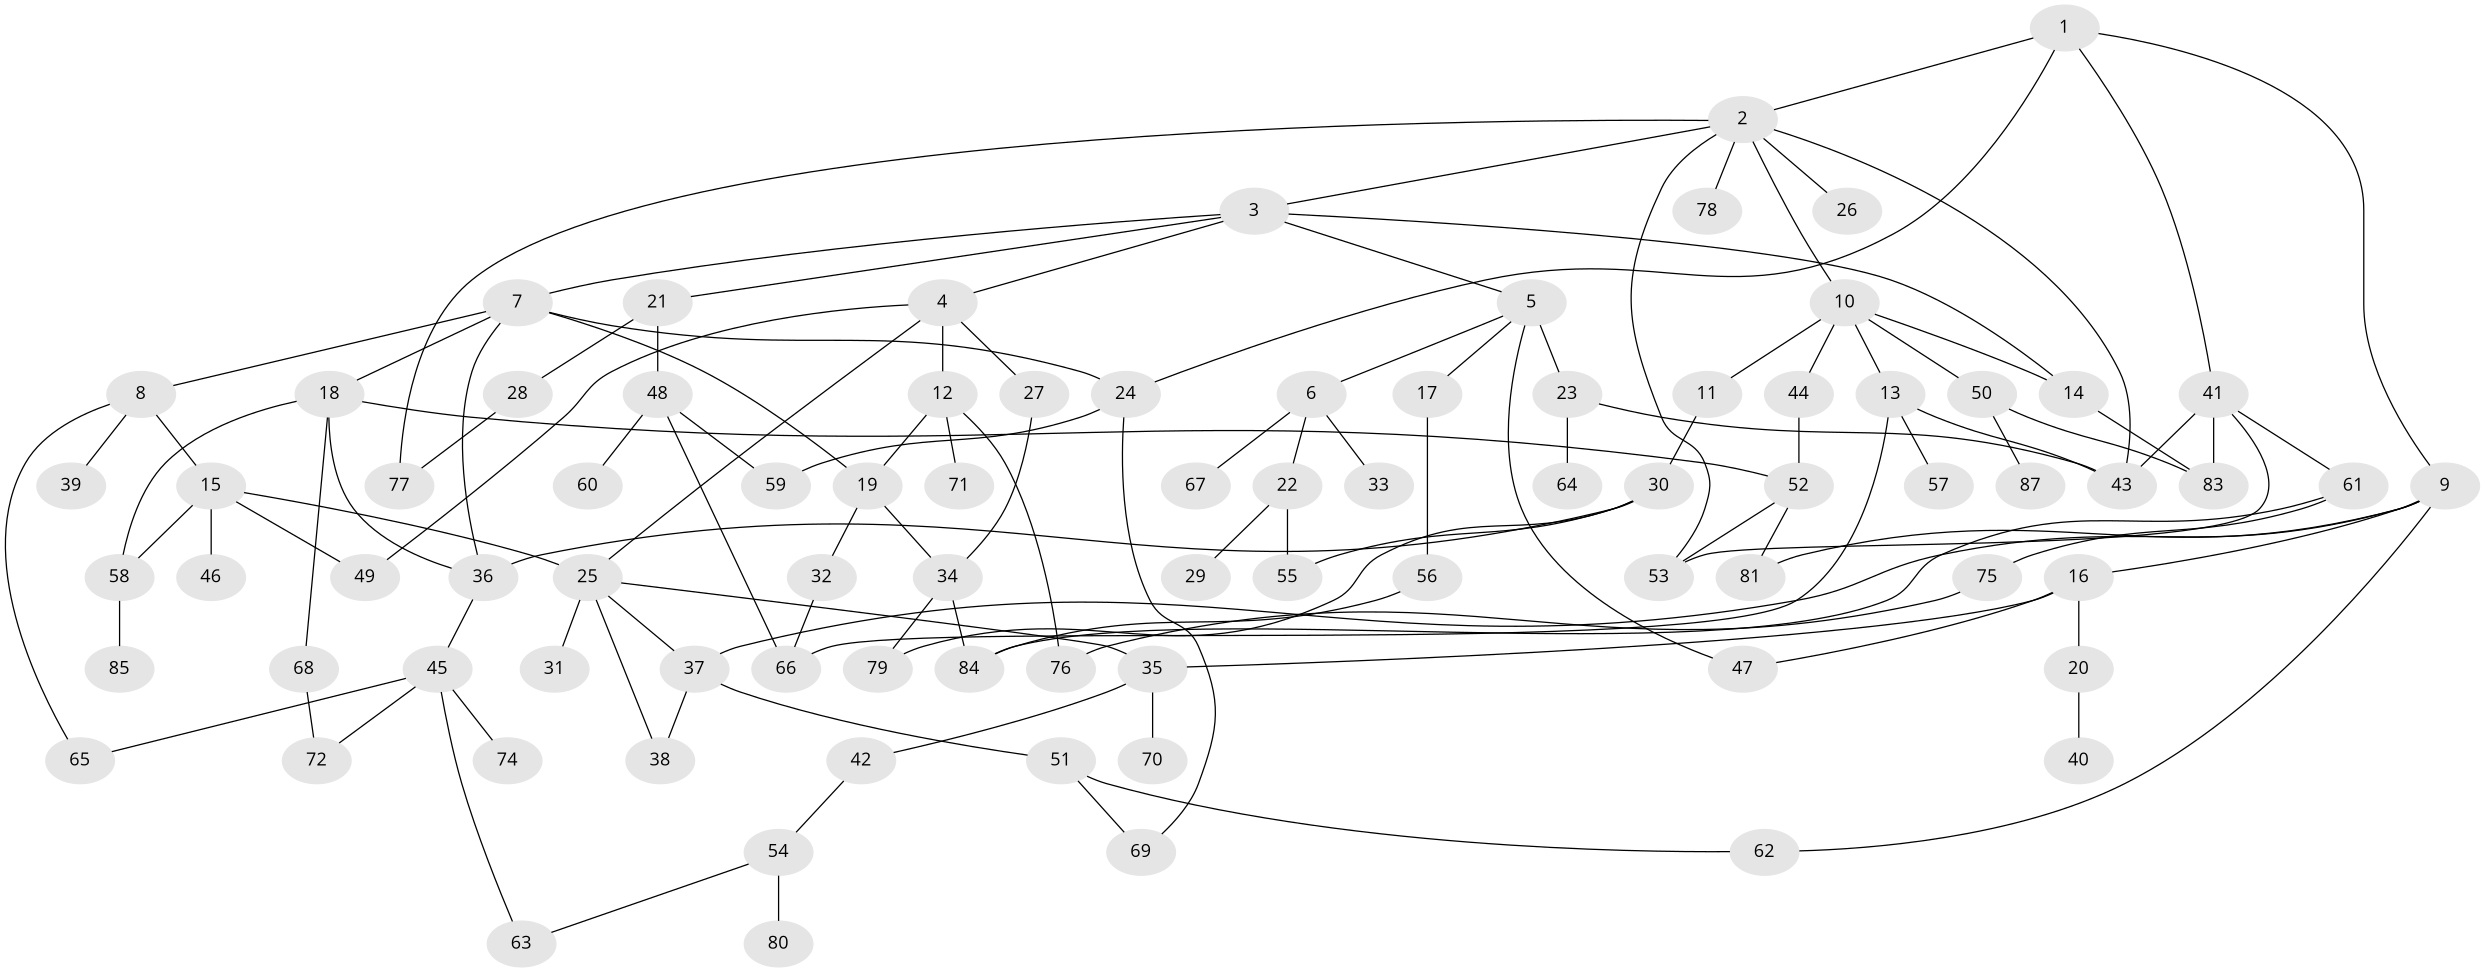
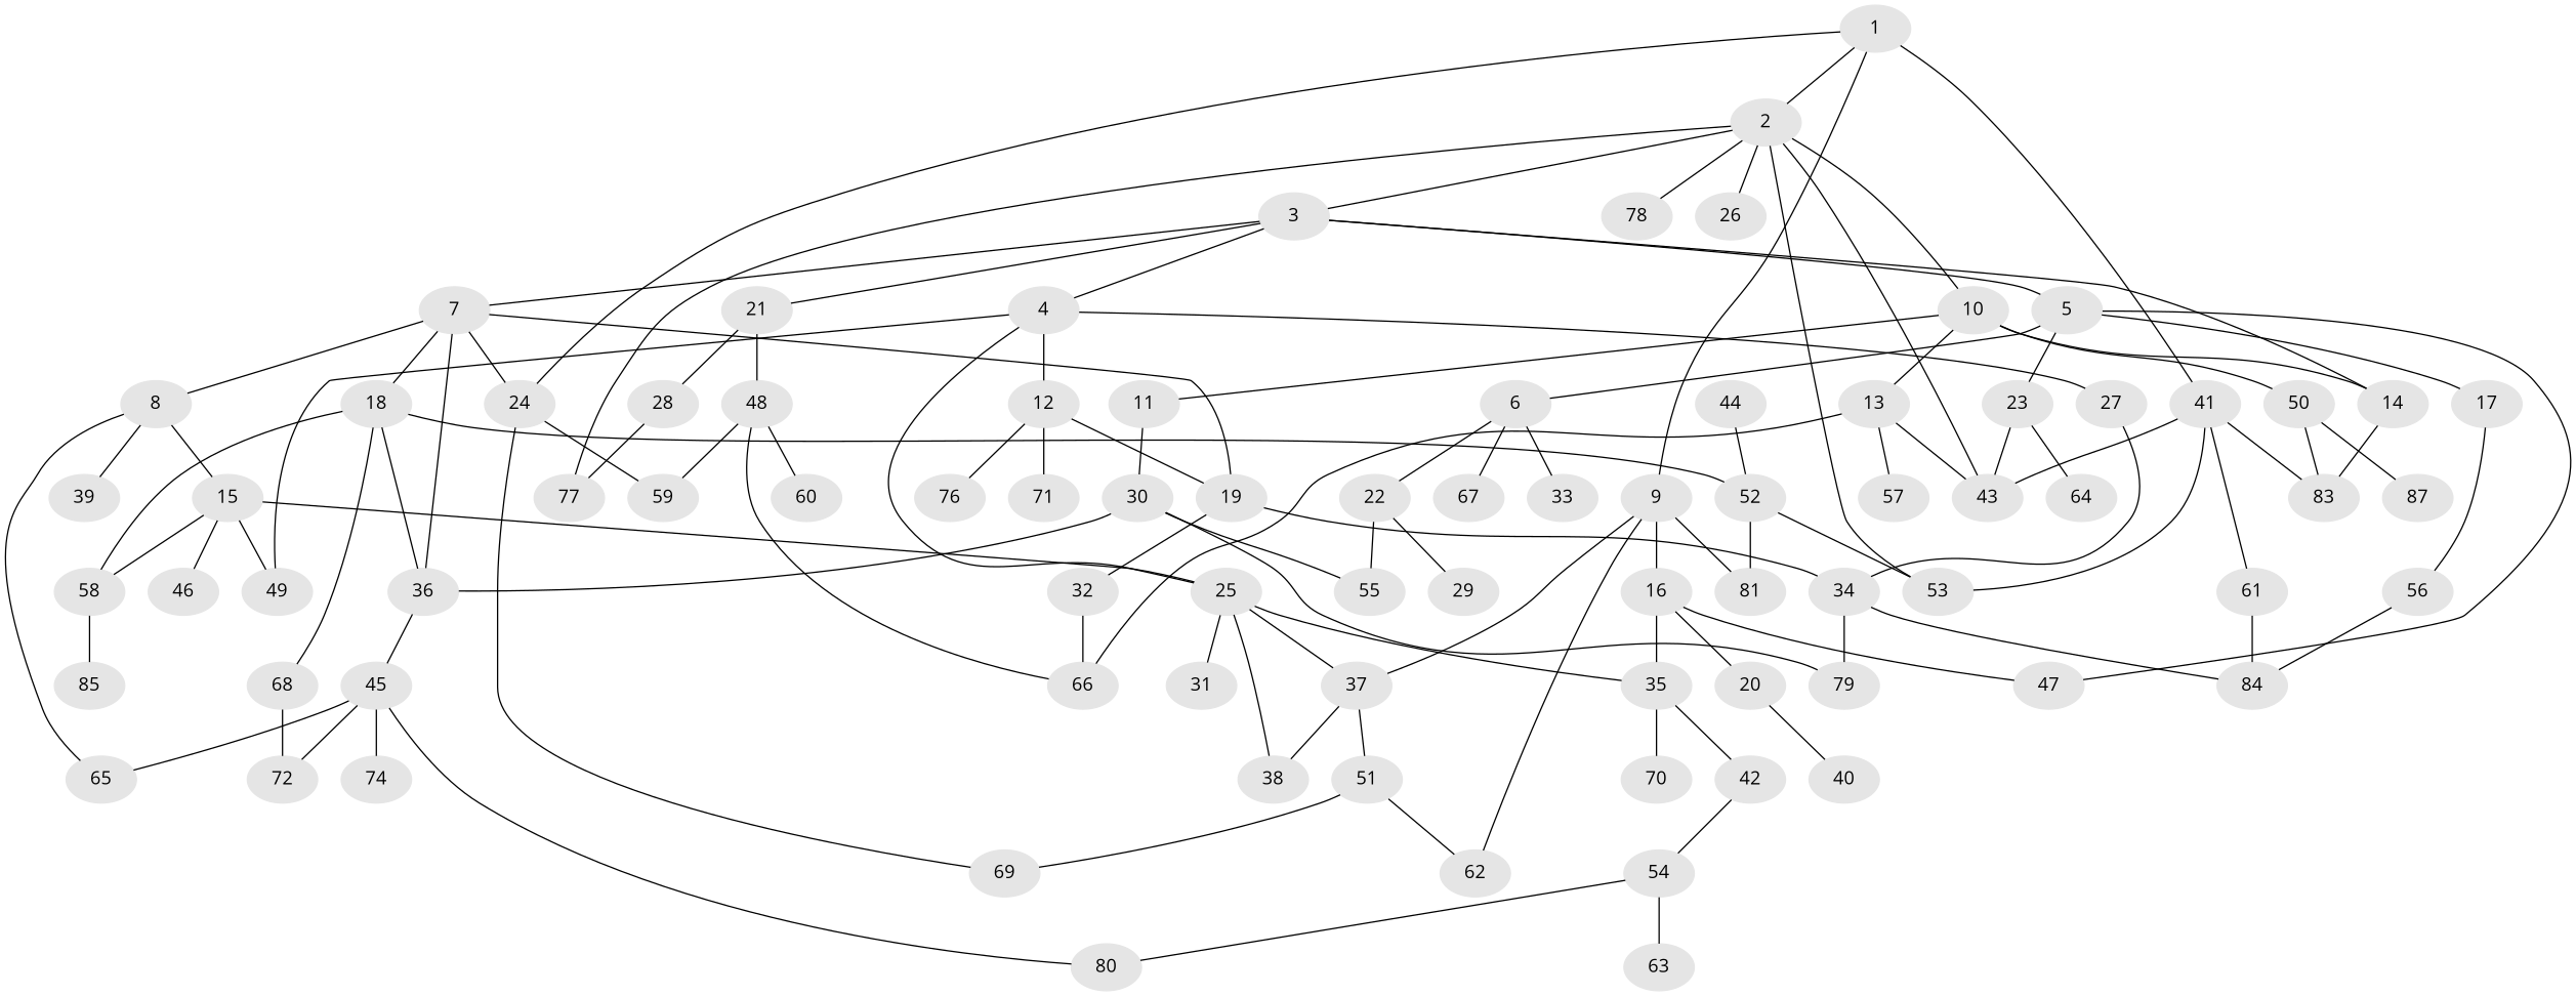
  graph {
    fontname="Open Sans"
    node [color=gray90 fontname="Open Sans" style=filled]
    edge [fontname="Open Sans"]
    1
    2
    9
    24
    41
    3
    10
    26
    43
    53
    77
    78
    16
    37
    62
    81
    59
    69
    83
    61
    4
    5
    7
    14
    21
    11
    13
    44
    50
    12
    25
    27
    49
    6
    17
    23
    47
    8
    18
    19
    36
    28
    48
    71
    76
    35
    31
    38
    34
    22
    33
    67
    56
    64
    29
    55
    15
    39
    65
    68
    58
    52
    32
    45
    46
    20
    51
    30
    57
    66
    n71 [label=87]
    72
    79
    85
    40
    42
    70
    84
    60
    54
    63
    74
-   75
    80
    1 -- 2
    1 -- 9
    1 -- 24
    1 -- 41
    2 -- 3
    2 -- 10
    2 -- 26
    2 -- 43
    2 -- 53
    2 -- 77
    2 -- 78
    9 -- 16
    9 -- 37
    9 -- 62
    9 -- 81
    24 -- 59
    24 -- 69
    41 -- 43
    41 -- 53
    41 -- 83
    41 -- 61
    3 -- 4
    3 -- 5
    3 -- 7
    3 -- 14
    3 -- 21
    10 -- 14
    10 -- 11
    10 -- 13
-   10 -- 44
    10 -- 50
    16 -- 47
    16 -- 35
    16 -- 20
    37 -- 38
    37 -- 51
    61 -- 84
-   61 -- 75
    4 -- 12
    4 -- 25
    4 -- 27
    4 -- 49
    5 -- 6
    5 -- 17
    5 -- 23
    5 -- 47
    7 -- 24
    7 -- 8
    7 -- 18
    7 -- 19
    7 -- 36
    14 -- 83
    21 -- 28
    21 -- 48
    11 -- 30
    13 -- 43
    13 -- 57
    13 -- 66
    44 -- 52
    50 -- 83
    50 -- n71
    12 -- 19
    12 -- 71
    12 -- 76
    25 -- 37
    25 -- 35
    25 -- 31
    25 -- 38
    27 -- 34
    6 -- 22
    6 -- 33
    6 -- 67
    17 -- 56
    23 -- 43
    23 -- 64
    8 -- 15
    8 -- 39
    8 -- 65
    18 -- 36
    18 -- 68
    18 -- 58
    18 -- 52
    19 -- 34
    19 -- 32
    36 -- 45
    28 -- 77
    48 -- 59
    48 -- 66
    48 -- 60
    35 -- 42
    35 -- 70
    34 -- 79
    34 -- 84
    22 -- 29
    22 -- 55
    56 -- 84
    15 -- 25
    15 -- 49
    15 -- 58
    15 -- 46
    68 -- 72
    58 -- 85
    52 -- 53
    52 -- 81
    32 -- 66
    45 -- 65
    45 -- 72
-   45 -- 63
+   45 -- 80
    45 -- 74
    20 -- 40
    51 -- 62
    51 -- 69
    30 -- 36
    30 -- 55
    30 -- 79
    42 -- 54
    54 -- 63
    54 -- 80
-   75 -- 76
  }
